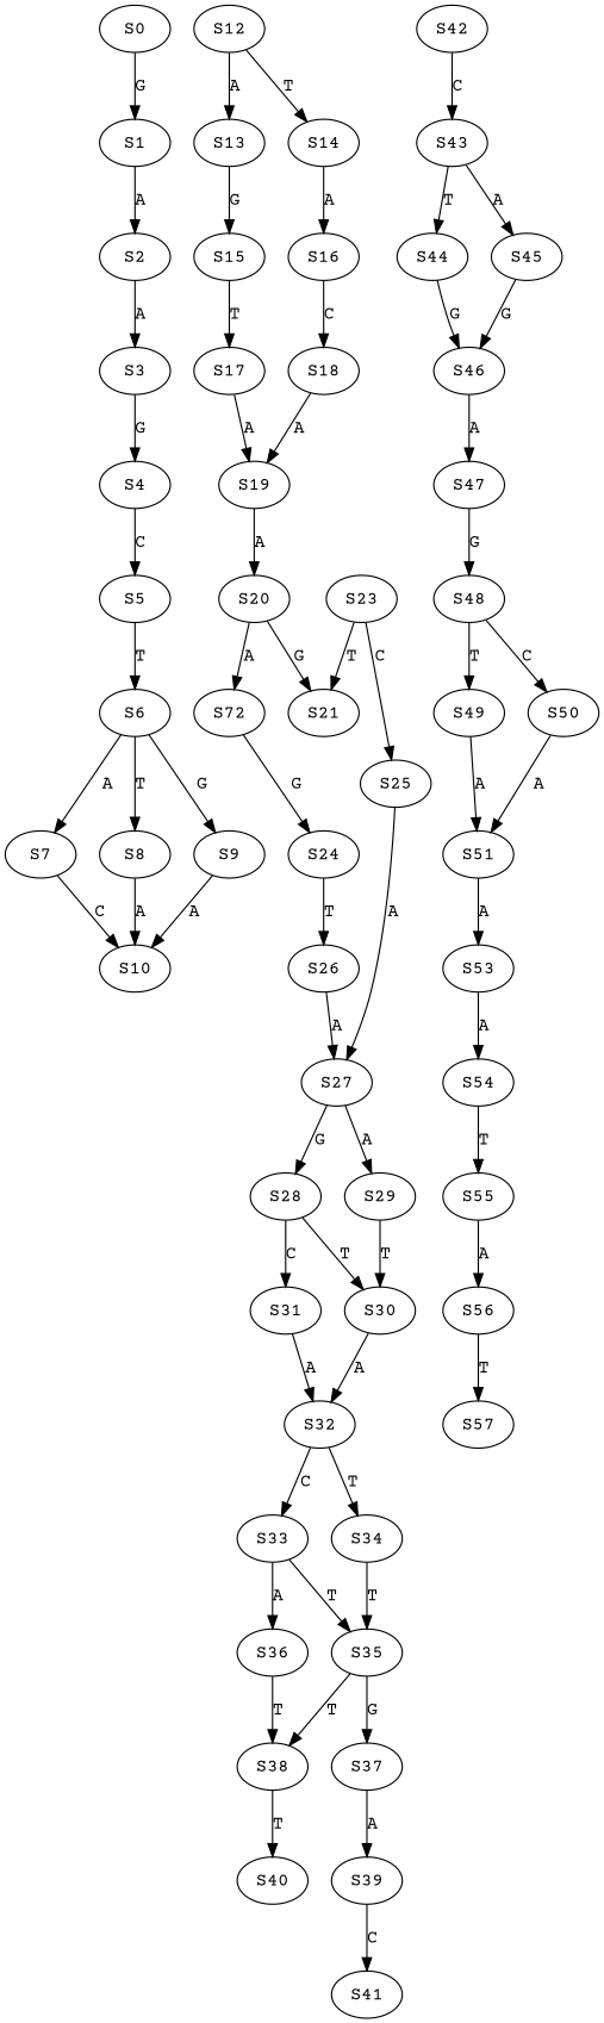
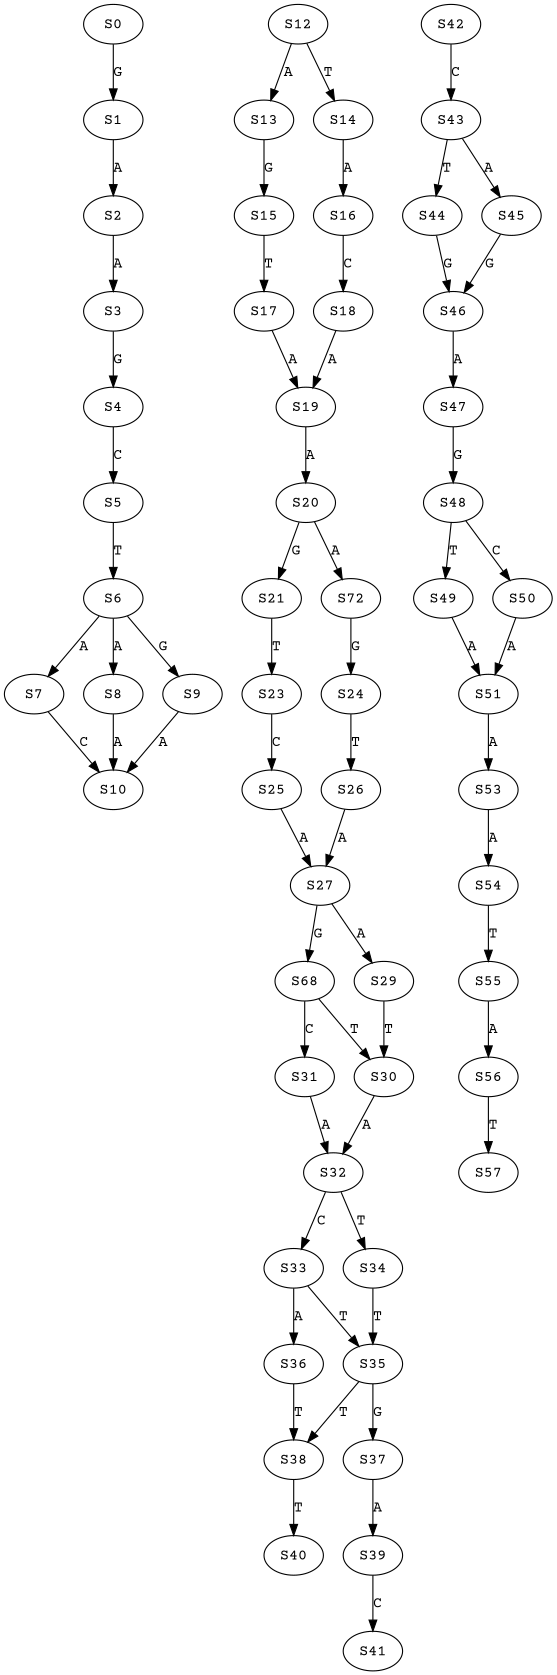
  strict digraph {
    fontname="Courier Prime"
    node [fontname="Courier Prime"]
    edge [fontname="Courier Prime"]
    S0
    S1
    S2
    S3
    S4
    S5
    S6
    S7
    S8
    S9
    S10
    S12
    S13
    S14
    S15
    S16
    S17
    S18
    S19
    S20
    S21
    n22 [label=S72]
    S23
    S24
    S25
    S26
    S27
-   S28
+   S28 [label=S68]
    S29
    S30
    S31
    S32
    S33
    S34
    S35
    S36
    S37
    S38
    S39
    S40
    S41
    S42
    S43
    S44
    S45
    S46
    S47
    S48
    S49
    S50
    S51
    S53
    S54
    S55
    S56
    S57
    S0 -> S1 [label=G]
    S1 -> S2 [label=A]
    S2 -> S3 [label=A]
    S3 -> S4 [label=G]
    S4 -> S5 [label=C]
    S5 -> S6 [label=T]
    S6 -> S7 [label=A]
-   S6 -> S8 [label=T]
+   S6 -> S8 [label=A]
    S6 -> S9 [label=G]
    S7 -> S10 [label=C]
    S8 -> S10 [label=A]
    S9 -> S10 [label=A]
    S12 -> S13 [label=A]
    S12 -> S14 [label=T]
    S13 -> S15 [label=G]
    S14 -> S16 [label=A]
    S15 -> S17 [label=T]
    S16 -> S18 [label=C]
    S17 -> S19 [label=A]
    S18 -> S19 [label=A]
    S19 -> S20 [label=A]
    S20 -> S21 [label=G]
    S20 -> n22 [label=A]
-   S23 -> S21 [label=T]
+   S21 -> S23 [label=T]
    n22 -> S24 [label=G]
    S23 -> S25 [label=C]
    S24 -> S26 [label=T]
    S25 -> S27 [label=A]
    S26 -> S27 [label=A]
    S27 -> S28 [label=G]
    S27 -> S29 [label=A]
    S28 -> S30 [label=T]
    S28 -> S31 [label=C]
    S29 -> S30 [label=T]
    S30 -> S32 [label=A]
    S31 -> S32 [label=A]
    S32 -> S33 [label=C]
    S32 -> S34 [label=T]
    S33 -> S35 [label=T]
    S33 -> S36 [label=A]
    S34 -> S35 [label=T]
    S35 -> S37 [label=G]
    S35 -> S38 [label=T]
    S36 -> S38 [label=T]
    S37 -> S39 [label=A]
    S38 -> S40 [label=T]
    S39 -> S41 [label=C]
    S42 -> S43 [label=C]
    S43 -> S44 [label=T]
    S43 -> S45 [label=A]
    S44 -> S46 [label=G]
    S45 -> S46 [label=G]
    S46 -> S47 [label=A]
    S47 -> S48 [label=G]
    S48 -> S49 [label=T]
    S48 -> S50 [label=C]
    S49 -> S51 [label=A]
    S50 -> S51 [label=A]
    S51 -> S53 [label=A]
    S53 -> S54 [label=A]
    S54 -> S55 [label=T]
    S55 -> S56 [label=A]
    S56 -> S57 [label=T]
  }
